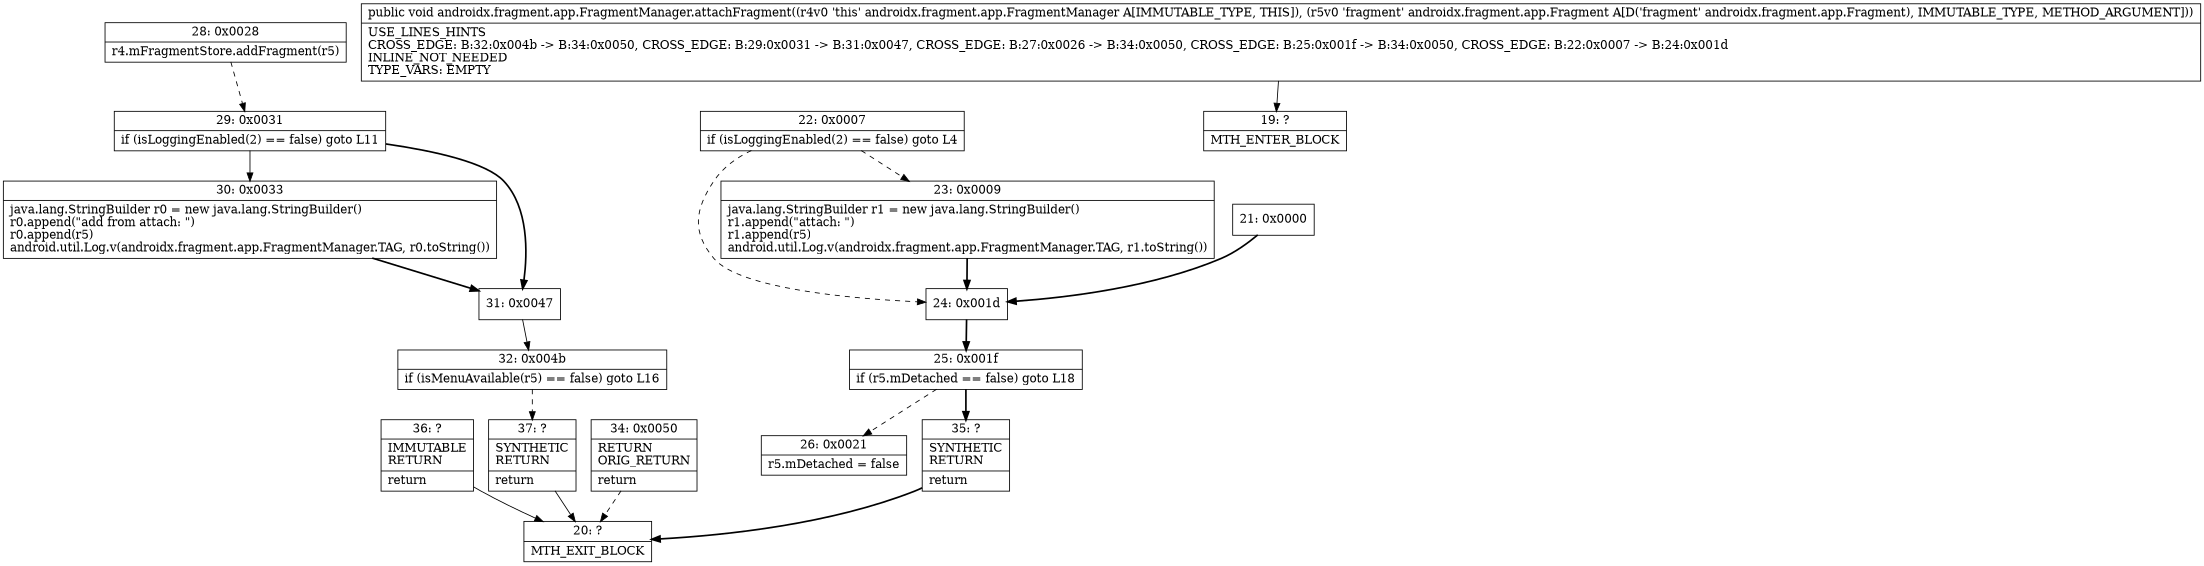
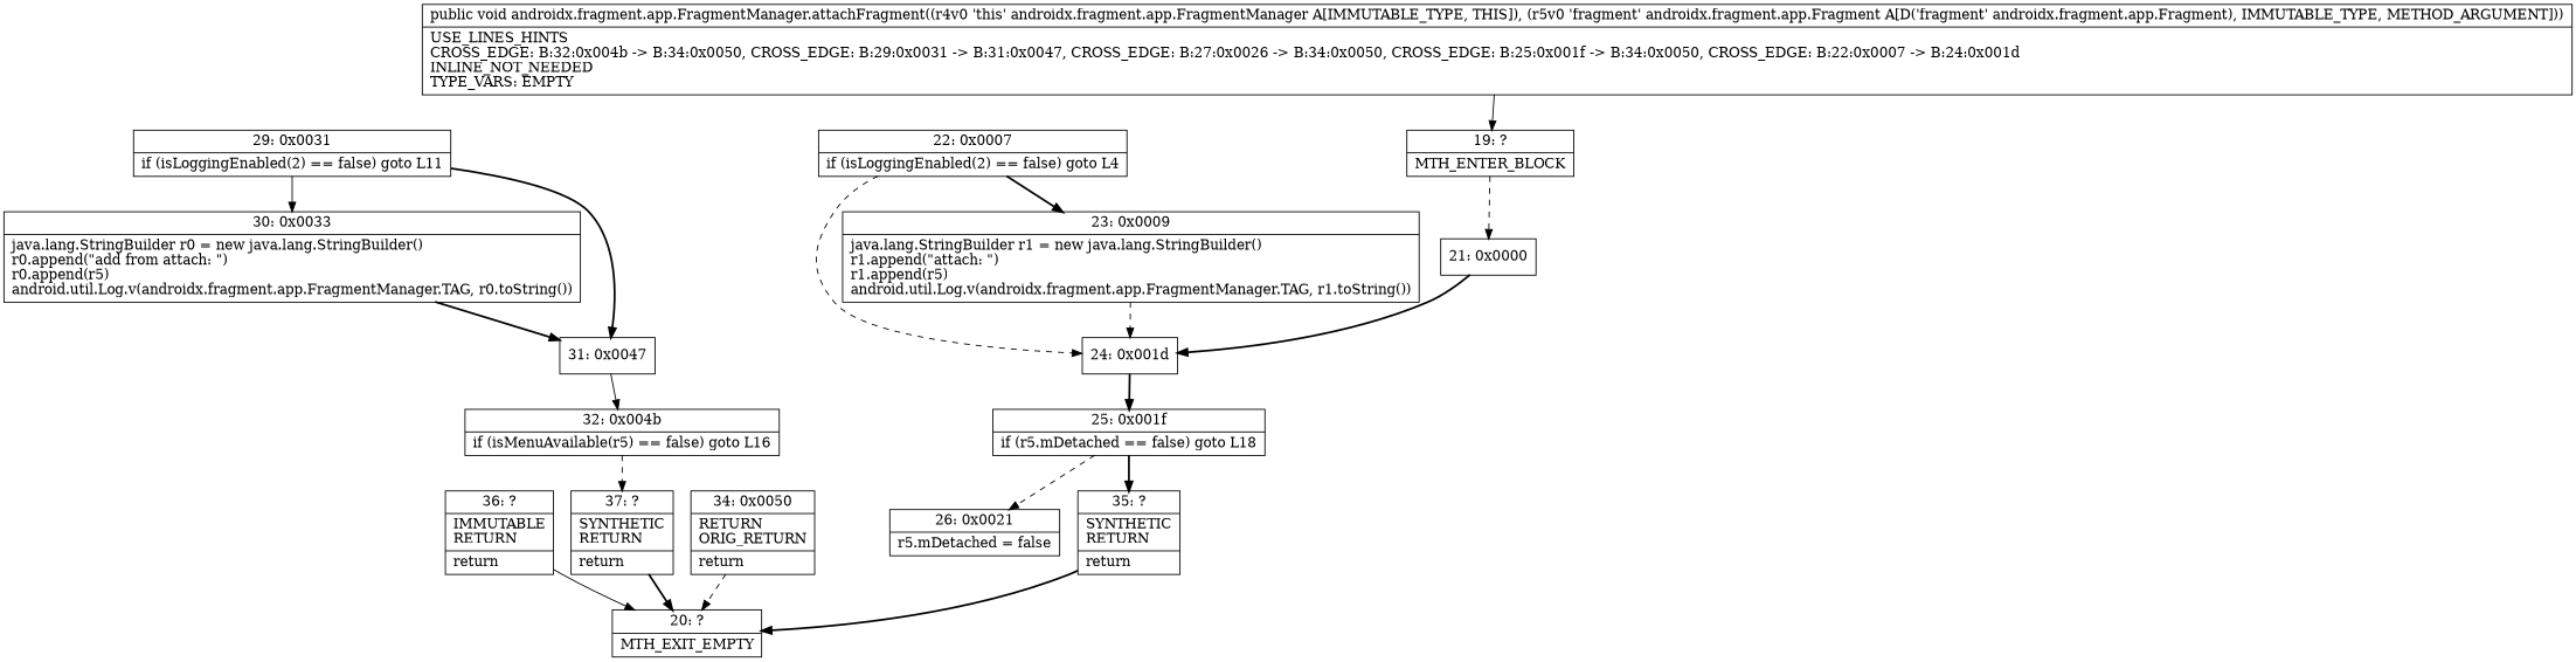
  digraph {
    node [shape=record]
    edge [style=dashed]
    n1 [label="{19\:\ ?|MTH_ENTER_BLOCK\l}"]
    n2 [label="{21\:\ 0x0000}"]
    n3 [label="{24\:\ 0x001d}"]
    n4 [label="{22\:\ 0x0007|if (isLoggingEnabled(2) == false) goto L4\l}"]
    n5 [label="{23\:\ 0x0009|java.lang.StringBuilder r1 = new java.lang.StringBuilder()\lr1.append(\"attach: \")\lr1.append(r5)\landroid.util.Log.v(androidx.fragment.app.FragmentManager.TAG, r1.toString())\l}"]
    n6 [label="{25\:\ 0x001f|if (r5.mDetached == false) goto L18\l}"]
    n7 [label="{26\:\ 0x0021|r5.mDetached = false\l}"]
    n8 [label="{35\:\ ?|SYNTHETIC\lRETURN\l|return\l}"]
-   n9 [label="{20\:\ ?|MTH_EXIT_BLOCK\l}"]
-   n10 [label="{28\:\ 0x0028|r4.mFragmentStore.addFragment(r5)\l}"]
+   n9 [label="{20\:\ ?|MTH_EXIT_EMPTY\l}"]
    n11 [label="{29\:\ 0x0031|if (isLoggingEnabled(2) == false) goto L11\l}"]
    n12 [label="{36\:\ ?|IMMUTABLE\lRETURN\l|return\l}"]
    n13 [label="{30\:\ 0x0033|java.lang.StringBuilder r0 = new java.lang.StringBuilder()\lr0.append(\"add from attach: \")\lr0.append(r5)\landroid.util.Log.v(androidx.fragment.app.FragmentManager.TAG, r0.toString())\l}"]
    n14 [label="{31\:\ 0x0047}"]
    n15 [label="{32\:\ 0x004b|if (isMenuAvailable(r5) == false) goto L16\l}"]
    n16 [label="{37\:\ ?|SYNTHETIC\lRETURN\l|return\l}"]
    n17 [label="{34\:\ 0x0050|RETURN\lORIG_RETURN\l|return\l}"]
    n18 [label="{public void androidx.fragment.app.FragmentManager.attachFragment((r4v0 'this' androidx.fragment.app.FragmentManager A[IMMUTABLE_TYPE, THIS]), (r5v0 'fragment' androidx.fragment.app.Fragment A[D('fragment' androidx.fragment.app.Fragment), IMMUTABLE_TYPE, METHOD_ARGUMENT]))  | USE_LINES_HINTS\lCROSS_EDGE: B:32:0x004b \-\> B:34:0x0050, CROSS_EDGE: B:29:0x0031 \-\> B:31:0x0047, CROSS_EDGE: B:27:0x0026 \-\> B:34:0x0050, CROSS_EDGE: B:25:0x001f \-\> B:34:0x0050, CROSS_EDGE: B:22:0x0007 \-\> B:24:0x001d\lINLINE_NOT_NEEDED\lTYPE_VARS: EMPTY\l}"]
+   n1 -> n2
    n2 -> n3 [style=bold]
    n3 -> n6 [style=bold]
    n4 -> n3
-   n4 -> n5
-   n5 -> n3 [style=bold]
+   n4 -> n5 [style=bold]
+   n5 -> n3
    n6 -> n7
    n6 -> n8 [style=bold]
    n8 -> n9 [style=bold]
-   n10 -> n11
    n11 -> n13 [style=solid]
    n11 -> n14 [style=bold]
    n12 -> n9 [style=solid]
    n13 -> n14 [style=bold]
    n14 -> n15 [style=solid]
    n15 -> n16
-   n16 -> n9 [style=solid]
+   n16 -> n9 [style=bold]
    n17 -> n9
    n18 -> n1 [style=solid]
  }
